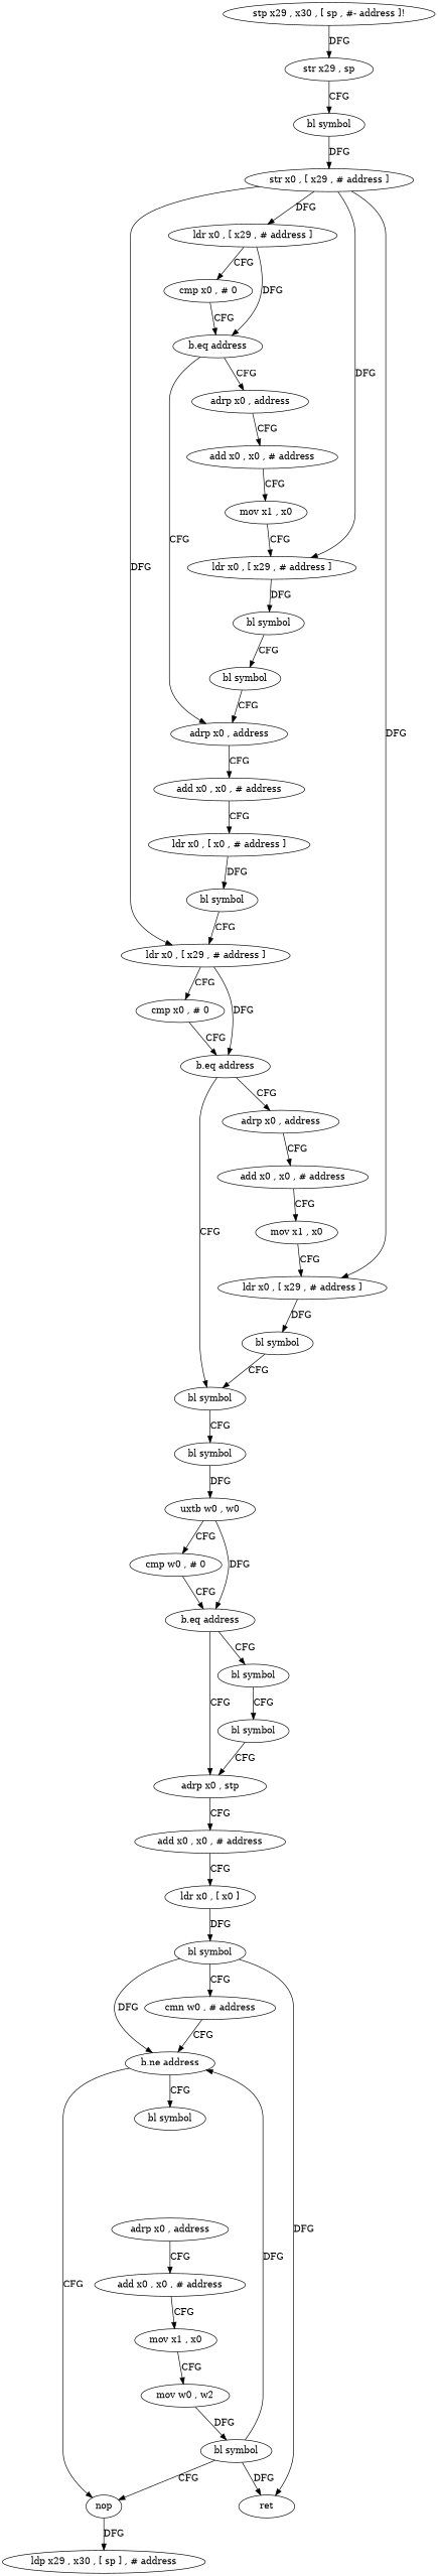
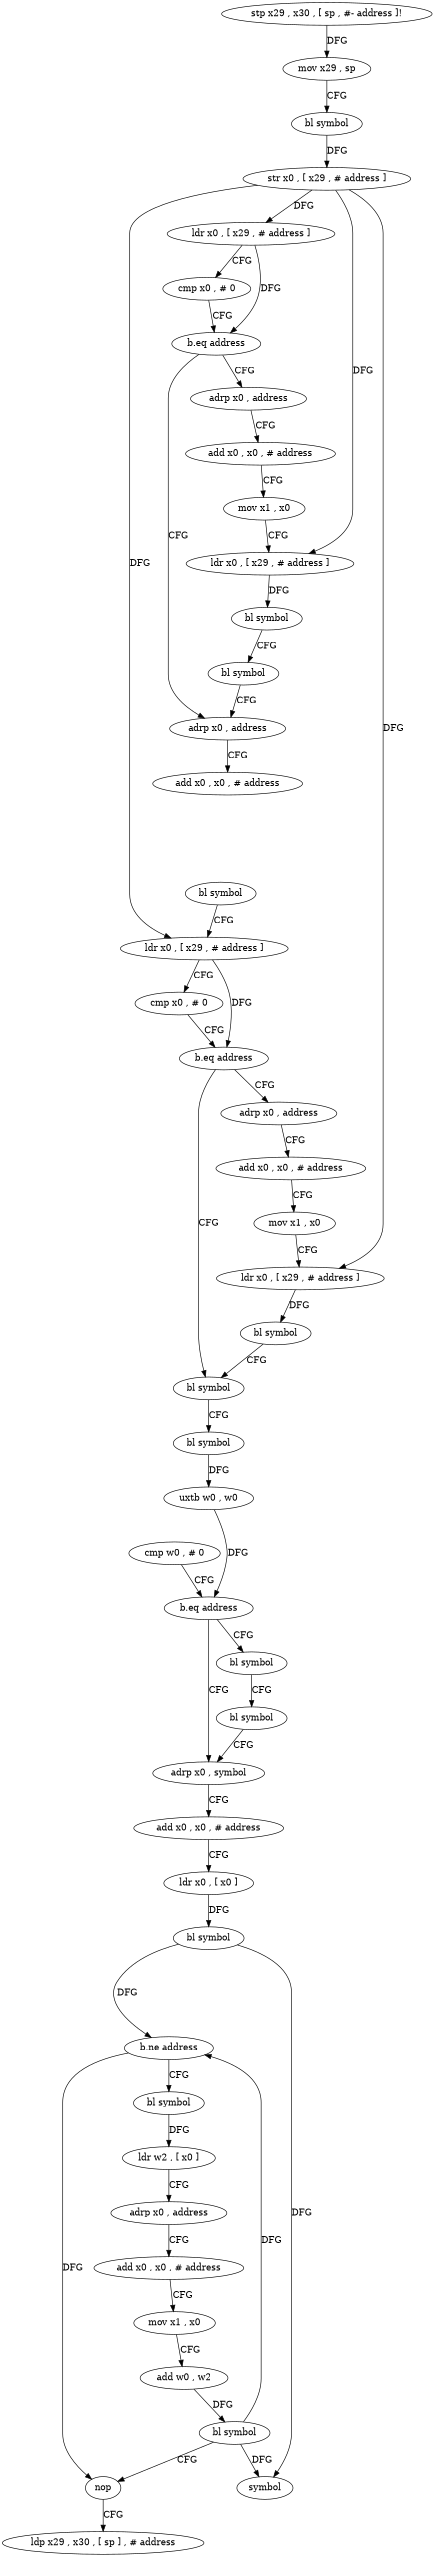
  digraph {
    n1 [label="stp x29 , x30 , [ sp , #- address ]!"]
-   n2 [label="str x29 , sp"]
+   n2 [label="mov x29 , sp"]
    n3 [label="bl symbol"]
    n4 [label="str x0 , [ x29 , # address ]"]
    n5 [label="ldr x0 , [ x29 , # address ]"]
    n6 [label="ldr x0 , [ x29 , # address ]"]
    n7 [label="ldr x0 , [ x29 , # address ]"]
    n8 [label="ldr x0 , [ x29 , # address ]"]
    n9 [label="cmp x0 , # 0"]
    n10 [label="b.eq address"]
    n11 [label="cmp x0 , # 0"]
    n12 [label="b.eq address"]
    n13 [label="bl symbol"]
    n14 [label="bl symbol"]
    n15 [label="adrp x0 , address"]
    n16 [label="adrp x0 , address"]
    n17 [label="add x0 , x0 , # address"]
    n18 [label="add x0 , x0 , # address"]
-   n19 [label="ldr x0 , [ x0 , # address ]"]
    n20 [label="mov x1 , x0"]
    n21 [label="bl symbol"]
    n22 [label="bl symbol"]
    n23 [label="adrp x0 , address"]
    n24 [label="bl symbol"]
    n25 [label="add x0 , x0 , # address"]
    n26 [label="uxtb w0 , w0"]
    n27 [label="mov x1 , x0"]
    n28 [label="bl symbol"]
    n29 [label="cmp w0 , # 0"]
    n30 [label="b.eq address"]
-   n31 [label="adrp x0 , stp"]
+   n31 [label="adrp x0 , symbol"]
    n32 [label="bl symbol"]
    n33 [label="add x0 , x0 , # address"]
    n34 [label="bl symbol"]
    n35 [label="ldr x0 , [ x0 ]"]
    n36 [label="bl symbol"]
-   n37 [label="cmn w0 , # address"]
    n38 [label="b.ne address"]
-   n39 [label=ret]
+   n39 [label=symbol]
    n40 [label=nop]
    n41 [label="bl symbol"]
    n42 [label="ldp x29 , x30 , [ sp ] , # address"]
+   n43 [label="ldr w2 , [ x0 ]"]
    n44 [label="adrp x0 , address"]
    n45 [label="add x0 , x0 , # address"]
-   n46 [label="mov w0 , w2"]
+   n46 [label="add w0 , w2"]
    n47 [label="bl symbol"]
    n48 [label="mov x1 , x0"]
    n1 -> n2 [label=DFG]
    n2 -> n3 [label=CFG]
    n3 -> n4 [label=DFG]
    n4 -> n5 [label=DFG]
    n4 -> n6 [label=DFG]
    n4 -> n7 [label=DFG]
    n4 -> n8 [label=DFG]
    n5 -> n9 [label=CFG]
    n5 -> n10 [label=DFG]
    n6 -> n11 [label=CFG]
    n6 -> n12 [label=DFG]
    n7 -> n13 [label=DFG]
    n8 -> n14 [label=DFG]
    n9 -> n10 [label=CFG]
    n10 -> n15 [label=CFG]
    n10 -> n16 [label=CFG]
    n11 -> n12 [label=CFG]
    n12 -> n22 [label=CFG]
    n12 -> n23 [label=CFG]
    n13 -> n28 [label=CFG]
    n14 -> n22 [label=CFG]
    n15 -> n17 [label=CFG]
    n16 -> n18 [label=CFG]
-   n17 -> n19 [label=CFG]
    n18 -> n20 [label=CFG]
-   n19 -> n21 [label=DFG]
    n20 -> n7 [label=CFG]
    n21 -> n6 [label=CFG]
    n22 -> n24 [label=CFG]
    n23 -> n25 [label=CFG]
    n24 -> n26 [label=DFG]
    n25 -> n27 [label=CFG]
-   n26 -> n29 [label=CFG]
    n26 -> n30 [label=DFG]
    n27 -> n8 [label=CFG]
    n28 -> n15 [label=CFG]
    n29 -> n30 [label=CFG]
    n30 -> n31 [label=CFG]
    n30 -> n32 [label=CFG]
    n31 -> n33 [label=CFG]
    n32 -> n34 [label=CFG]
    n33 -> n35 [label=CFG]
    n34 -> n31 [label=CFG]
    n35 -> n36 [label=DFG]
-   n36 -> n37 [label=CFG]
    n36 -> n38 [label=DFG]
    n36 -> n39 [label=DFG]
-   n37 -> n38 [label=CFG]
-   n38 -> n40 [label=CFG]
+   n38 -> n40 [label=DFG]
    n38 -> n41 [label=CFG]
-   n40 -> n42 [label=DFG]
+   n40 -> n42 [label=CFG]
+   n41 -> n43 [label=DFG]
+   n43 -> n44 [label=CFG]
    n44 -> n45 [label=CFG]
    n45 -> n48 [label=CFG]
    n46 -> n47 [label=DFG]
    n47 -> n38 [label=DFG]
    n47 -> n39 [label=DFG]
    n47 -> n40 [label=CFG]
    n48 -> n46 [label=CFG]
  }
